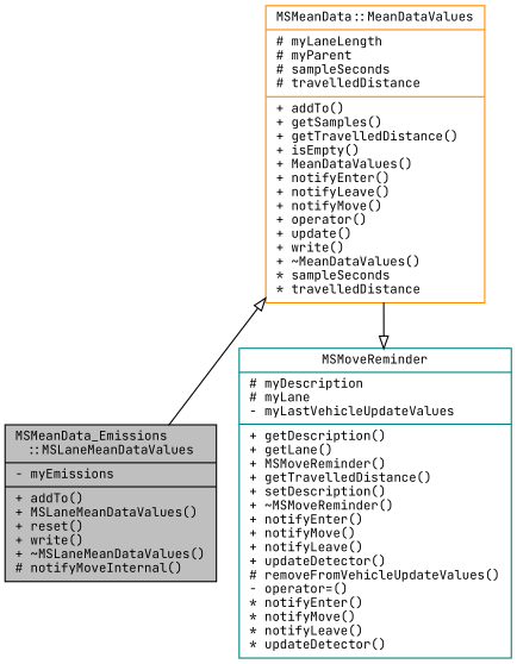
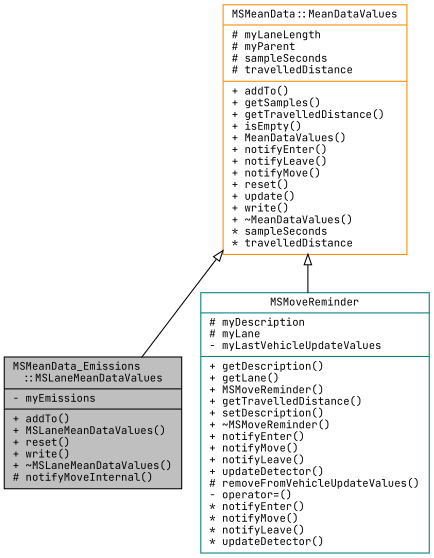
  digraph {
    fontname="JetBrains Mono"
    node [fillcolor=white fontname="JetBrains Mono" fontsize=10 shape=record style=filled]
    edge [arrowtail=onormal color=black dir=back fontname="JetBrains Mono" fontsize=10 labelfontname=Helvetica labelfontsize=10 style=solid]
    n1 [color=black fillcolor=grey75 fontcolor=black height=0.2 label="{MSMeanData_Emissions\l::MSLaneMeanDataValues\n|- myEmissions\l|+ addTo()\l+ MSLaneMeanDataValues()\l+ reset()\l+ write()\l+ ~MSLaneMeanDataValues()\l# notifyMoveInternal()\l}" width=0.4]
-   n2 [color=darkorange height=0.2 label="{MSMeanData::MeanDataValues\n|# myLaneLength\l# myParent\l# sampleSeconds\l# travelledDistance\l|+ addTo()\l+ getSamples()\l+ getTravelledDistance()\l+ isEmpty()\l+ MeanDataValues()\l+ notifyEnter()\l+ notifyLeave()\l+ notifyMove()\l+ operator()\l+ update()\l+ write()\l+ ~MeanDataValues()\l* sampleSeconds\l* travelledDistance\l}" width=0.4]
+   n2 [color=darkorange height=0.2 label="{MSMeanData::MeanDataValues\n|# myLaneLength\l# myParent\l# sampleSeconds\l# travelledDistance\l|+ addTo()\l+ getSamples()\l+ getTravelledDistance()\l+ isEmpty()\l+ MeanDataValues()\l+ notifyEnter()\l+ notifyLeave()\l+ notifyMove()\l+ reset()\l+ update()\l+ write()\l+ ~MeanDataValues()\l* sampleSeconds\l* travelledDistance\l}" width=0.4]
    n3 [color=teal height=0.2 label="{MSMoveReminder\n|# myDescription\l# myLane\l- myLastVehicleUpdateValues\l|+ getDescription()\l+ getLane()\l+ MSMoveReminder()\l+ getTravelledDistance()\l+ setDescription()\l+ ~MSMoveReminder()\l+ notifyEnter()\l+ notifyMove()\l+ notifyLeave()\l+ updateDetector()\l# removeFromVehicleUpdateValues()\l- operator=()\l* notifyEnter()\l* notifyMove()\l* notifyLeave()\l* updateDetector()\l}" width=0.4]
    n2 -> n1
-   n3 -> n2
+   n2 -> n3
  }
